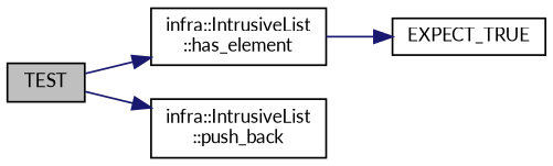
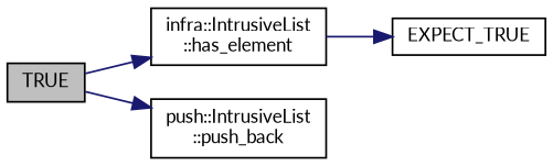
  digraph {
    fontname=Lato
    rankdir=LR
    node [color=black fillcolor=white fontname=Lato fontsize=10 shape=record style=filled]
    edge [color=midnightblue fontname=Lato fontsize=10 labelfontname=Helvetica labelfontsize=10 style=solid]
-   n1 [fillcolor=grey75 fontcolor=black height=0.2 label=TEST width=0.4]
+   n1 [fillcolor=grey75 fontcolor=black height=0.2 label=TRUE width=0.4]
    n2 [height=0.2 label="infra::IntrusiveList\l::has_element" width=0.4]
-   n3 [height=0.2 label="infra::IntrusiveList\l::push_back" width=0.4]
+   n3 [height=0.2 label="push::IntrusiveList\l::push_back" width=0.4]
    n4 [height=0.2 label=EXPECT_TRUE width=0.4]
    n1 -> n2
    n1 -> n3
    n2 -> n4
  }
